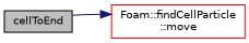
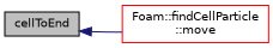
  digraph {
    rankdir=LR
    node [fontname=Helvetica fontsize=10 shape=record]
    n1 [color=black fillcolor=grey75 fontcolor=black height=0.2 label=cellToEnd style=filled width=0.4]
    n2 [color=red height=0.2 label="Foam::findCellParticle\l::move" width=0.4]
-   n2 -> n1 [color=midnightblue dir=back fontname=Helvetica fontsize=10 labelfontname=Helvetica labelfontsize=10 style=solid]
+   n1 -> n2 [color=midnightblue dir=back fontname=Helvetica fontsize=10 labelfontname=Helvetica labelfontsize=10 style=solid]
  }
